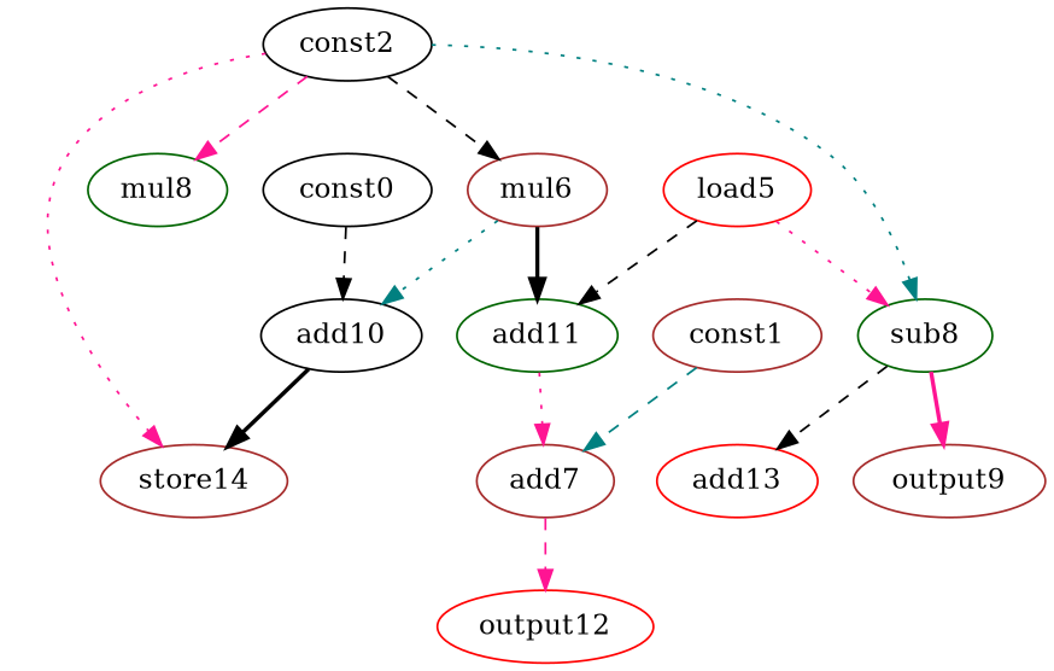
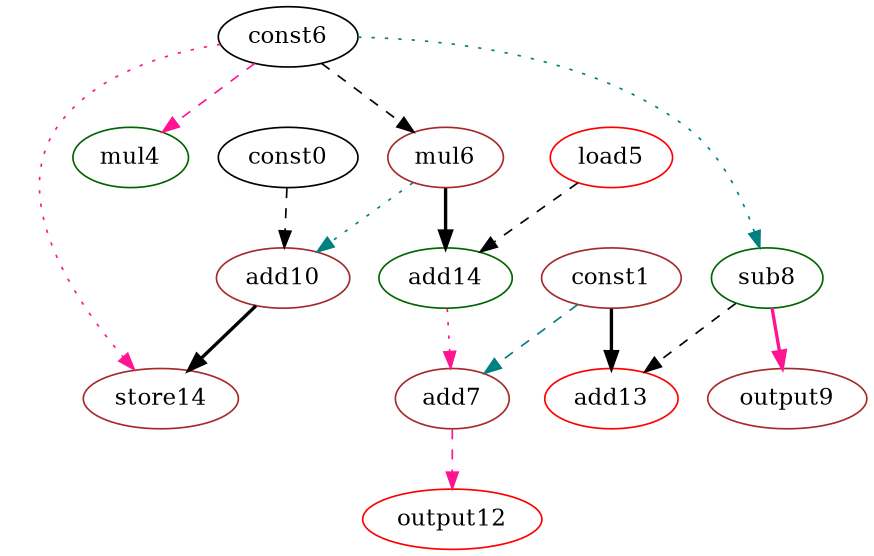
  digraph {
    node [color=brown opcode=add]
    edge [color=black operand=0 style=dashed]
    const0 [color=black opcode=const]
-   add10 [color=black]
+   add10
    store14 [opcode=store]
    const1 [opcode=const]
    add7
    add13 [color=red]
    load5 [color=red opcode=load]
    sub8 [color=darkgreen opcode=sub]
-   add11 [color=darkgreen]
+   add11 [color=darkgreen label=add14]
    output12 [color=red opcode=output]
-   const2 [color=black opcode=const]
-   mul4 [color=darkgreen opcode=mul label=mul8]
+   const2 [color=black opcode=const label=const6]
+   mul4 [color=darkgreen opcode=mul]
    mul6 [opcode=mul]
    output9 [opcode=output]
    const0 -> add10
    add10 -> store14 [operand=1 style=bold]
    const1 -> add7 [color=teal]
+   const1 -> add13 [operand=1 style=bold]
    add7 -> output12 [color=deeppink]
-   load5 -> sub8 [color=deeppink operand=1 style=dotted]
    load5 -> add11
    sub8 -> add13
    sub8 -> output9 [color=deeppink style=bold]
    add11 -> add7 [color=deeppink operand=1 style=dotted]
    const2 -> store14 [color=deeppink style=dotted]
    const2 -> sub8 [color=teal style=dotted]
    const2 -> mul4 [color=deeppink]
    const2 -> mul6
    mul6 -> add10 [color=teal operand=1 style=dotted]
    mul6 -> add11 [operand=1 style=bold]
  }
